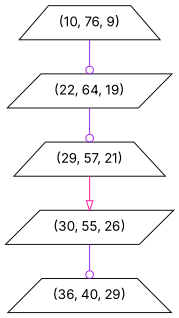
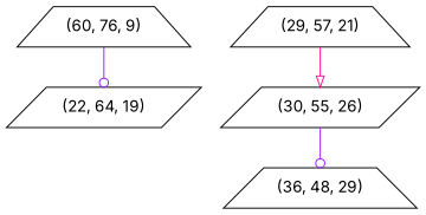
  digraph {
    fontname=Inter
    node [fontname=Inter shape=trapezium]
    edge [arrowhead=odot color=purple fontname=Inter]
    "(22, 64, 19)" [shape=parallelogram]
-   "(10, 76, 9)"
+   "(10, 76, 9)" [label="(60, 76, 9)"]
    n3 [label="(29, 57, 21)"]
    "(30, 55, 26)" [shape=parallelogram]
-   "(36, 48, 29)" [label="(36, 40, 29)"]
-   "(22, 64, 19)" -> n3
+   "(36, 48, 29)"
    "(10, 76, 9)" -> "(22, 64, 19)"
    n3 -> "(30, 55, 26)" [arrowhead=onormal color=deeppink]
    "(30, 55, 26)" -> "(36, 48, 29)"
  }
